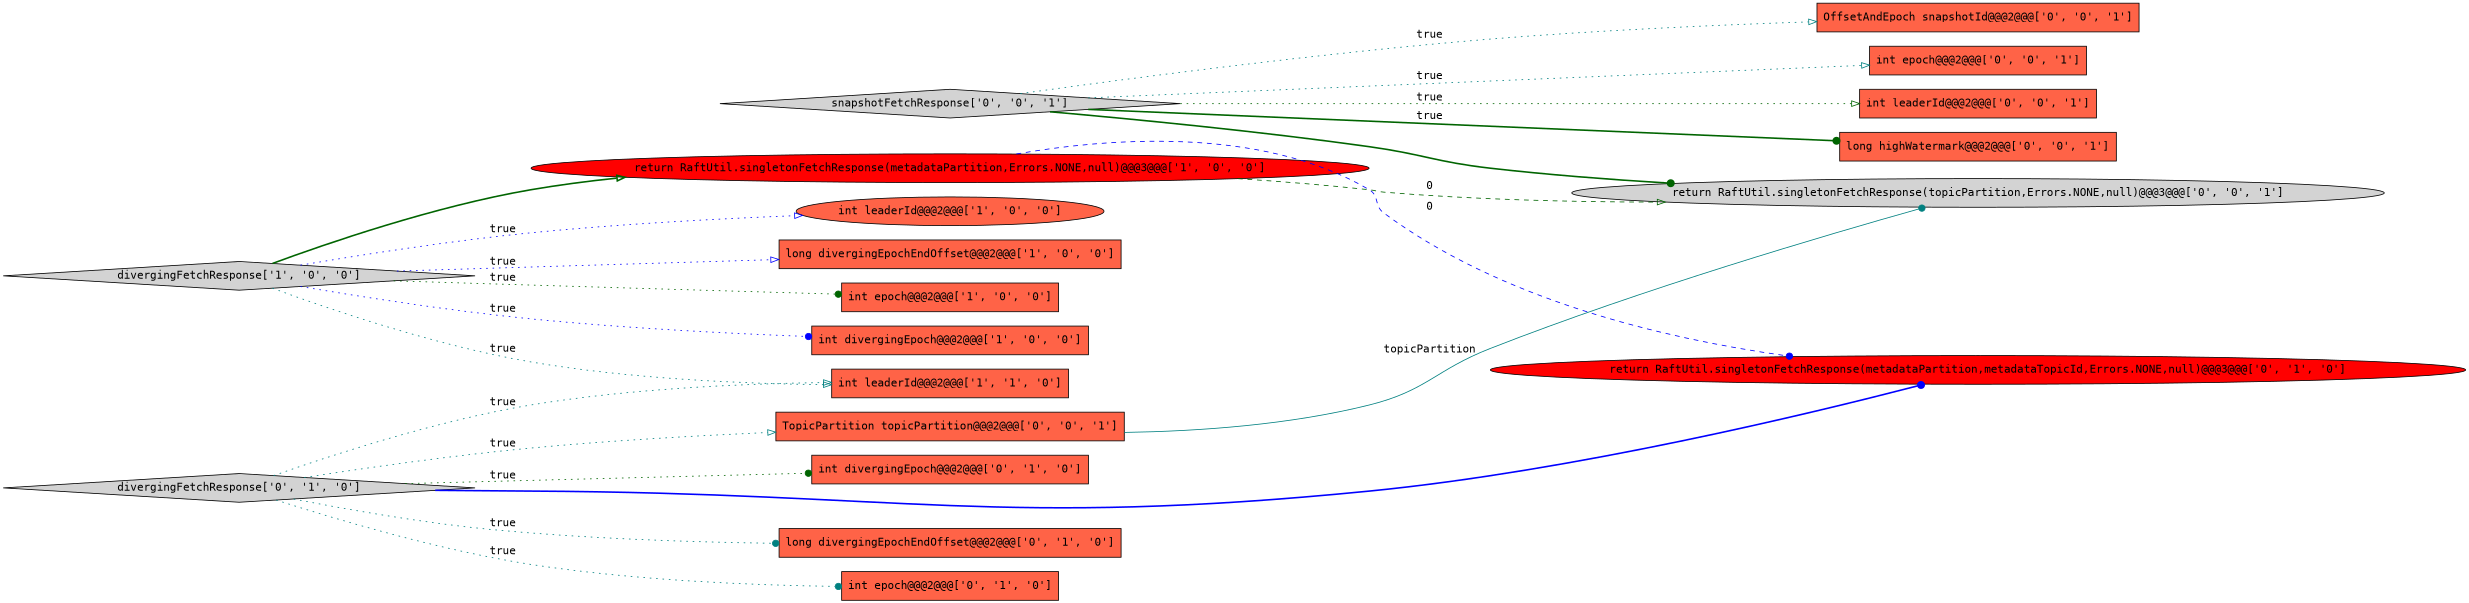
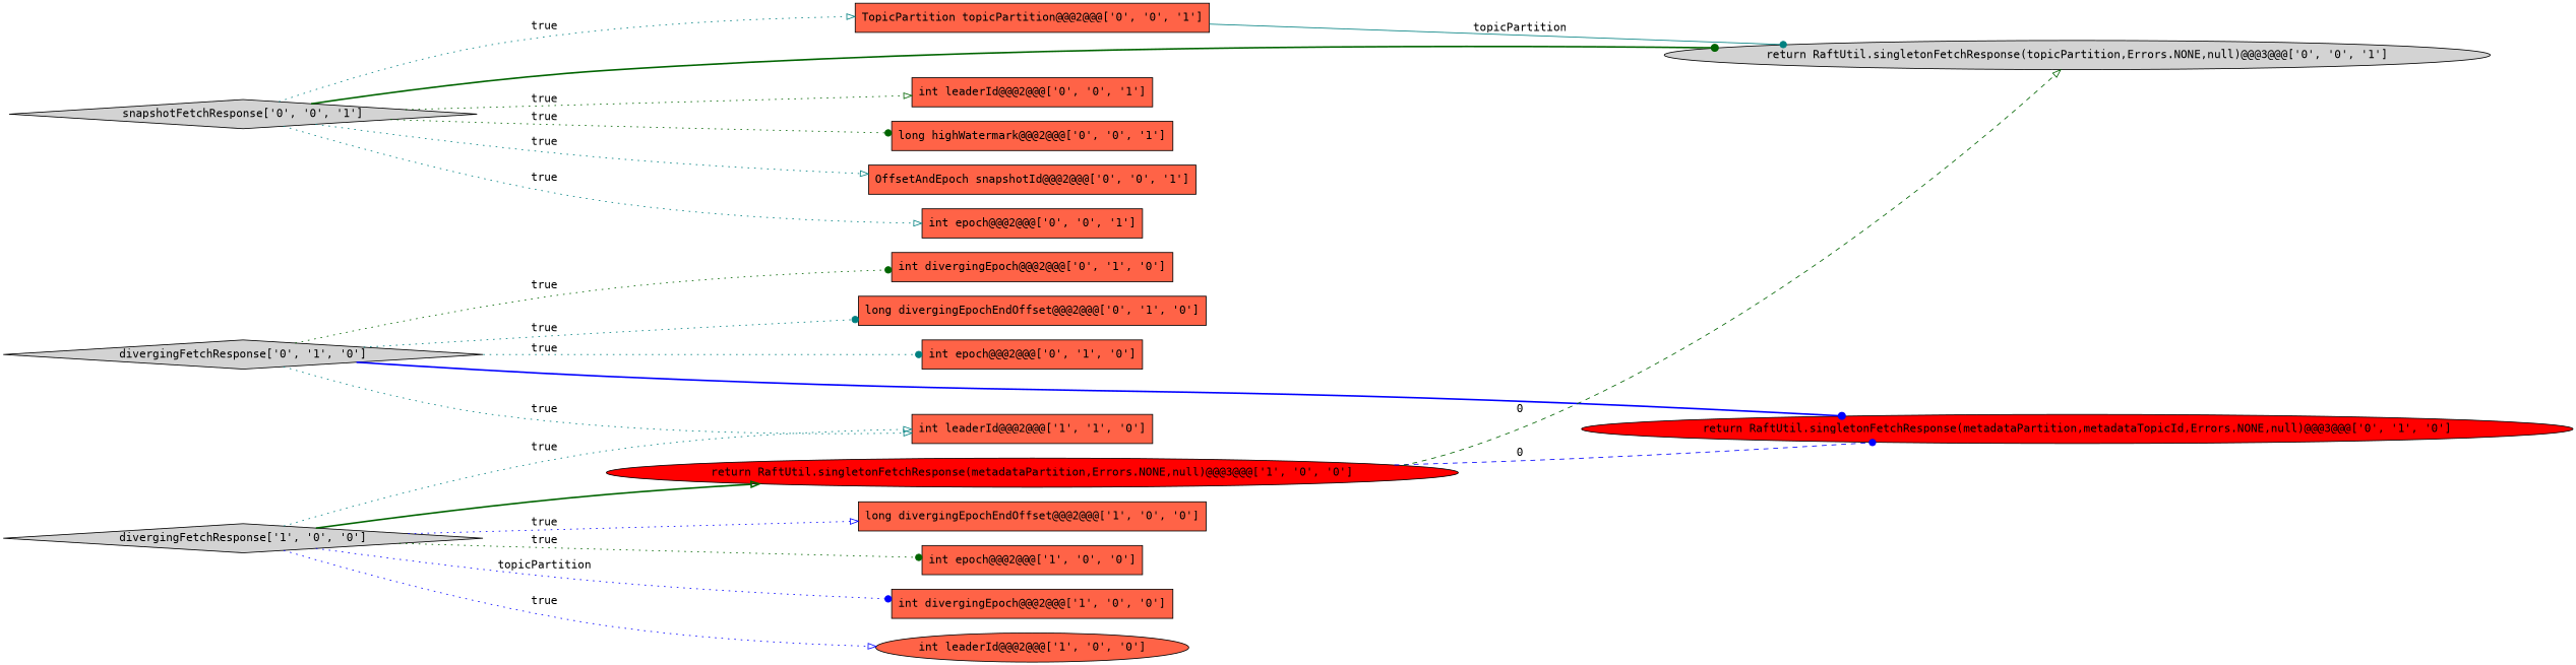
  digraph {
    fontname="DejaVu Sans Mono"
    rankdir=LR
    node [fillcolor=tomato fontname="DejaVu Sans Mono" shape=box style=filled]
    edge [arrowhead=onormal color=teal fontname="DejaVu Sans Mono" style=dotted]
    n1 [label="int epoch@@@2@@@['0', '0', '1']"]
    n2 [fillcolor=red label="return RaftUtil.singletonFetchResponse(metadataPartition,metadataTopicId,Errors.NONE,null)@@@3@@@['0', '1', '0']" shape=ellipse]
    n3 [label="int divergingEpoch@@@2@@@['0', '1', '0']"]
    n4 [fillcolor=lightgray label="snapshotFetchResponse['0', '0', '1']" shape=diamond]
    n5 [label="TopicPartition topicPartition@@@2@@@['0', '0', '1']"]
    n6 [label="int leaderId@@@2@@@['0', '0', '1']"]
    n7 [label="long highWatermark@@@2@@@['0', '0', '1']"]
    n8 [label="OffsetAndEpoch snapshotId@@@2@@@['0', '0', '1']"]
    n9 [fillcolor=lightgray label="return RaftUtil.singletonFetchResponse(topicPartition,Errors.NONE,null)@@@3@@@['0', '0', '1']" shape=ellipse]
    n10 [fillcolor=lightgray label="divergingFetchResponse['0', '1', '0']" shape=diamond]
    n11 [label="long divergingEpochEndOffset@@@2@@@['0', '1', '0']"]
    n12 [label="int epoch@@@2@@@['0', '1', '0']"]
    n13 [label="int leaderId@@@2@@@['1', '1', '0']"]
    n14 [label="int leaderId@@@2@@@['1', '0', '0']" shape=ellipse]
    n15 [label="long divergingEpochEndOffset@@@2@@@['1', '0', '0']"]
    n16 [label="int epoch@@@2@@@['1', '0', '0']"]
    n17 [fillcolor=lightgray label="divergingFetchResponse['1', '0', '0']" shape=diamond]
    n18 [label="int divergingEpoch@@@2@@@['1', '0', '0']"]
    n19 [fillcolor=red label="return RaftUtil.singletonFetchResponse(metadataPartition,Errors.NONE,null)@@@3@@@['1', '0', '0']" shape=ellipse]
    n4 -> n1 [label=true]
-   n10 -> n5 [label=true]
+   n4 -> n5 [label=true]
    n4 -> n6 [color=darkgreen label=true]
-   n4 -> n7 [arrowhead=dot color=darkgreen label=true style=bold]
+   n4 -> n7 [arrowhead=dot color=darkgreen label=true]
    n4 -> n8 [label=true]
    n4 -> n9 [arrowhead=dot color=darkgreen style=bold]
    n5 -> n9 [arrowhead=dot label=topicPartition style=solid]
    n10 -> n2 [arrowhead=dot color=blue style=bold]
    n10 -> n3 [arrowhead=dot color=darkgreen label=true]
    n10 -> n11 [arrowhead=dot label=true]
    n10 -> n12 [arrowhead=dot label=true]
    n10 -> n13 [label=true]
    n17 -> n13 [label=true]
    n17 -> n14 [color=blue label=true]
    n17 -> n15 [color=blue label=true]
    n17 -> n16 [arrowhead=dot color=darkgreen label=true]
-   n17 -> n18 [arrowhead=dot color=blue label=true]
+   n17 -> n18 [arrowhead=dot color=blue label=topicPartition]
    n17 -> n19 [color=darkgreen style=bold]
    n19 -> n2 [arrowhead=dot color=blue label=0 style=dashed]
    n19 -> n9 [color=darkgreen label=0 style=dashed]
  }
